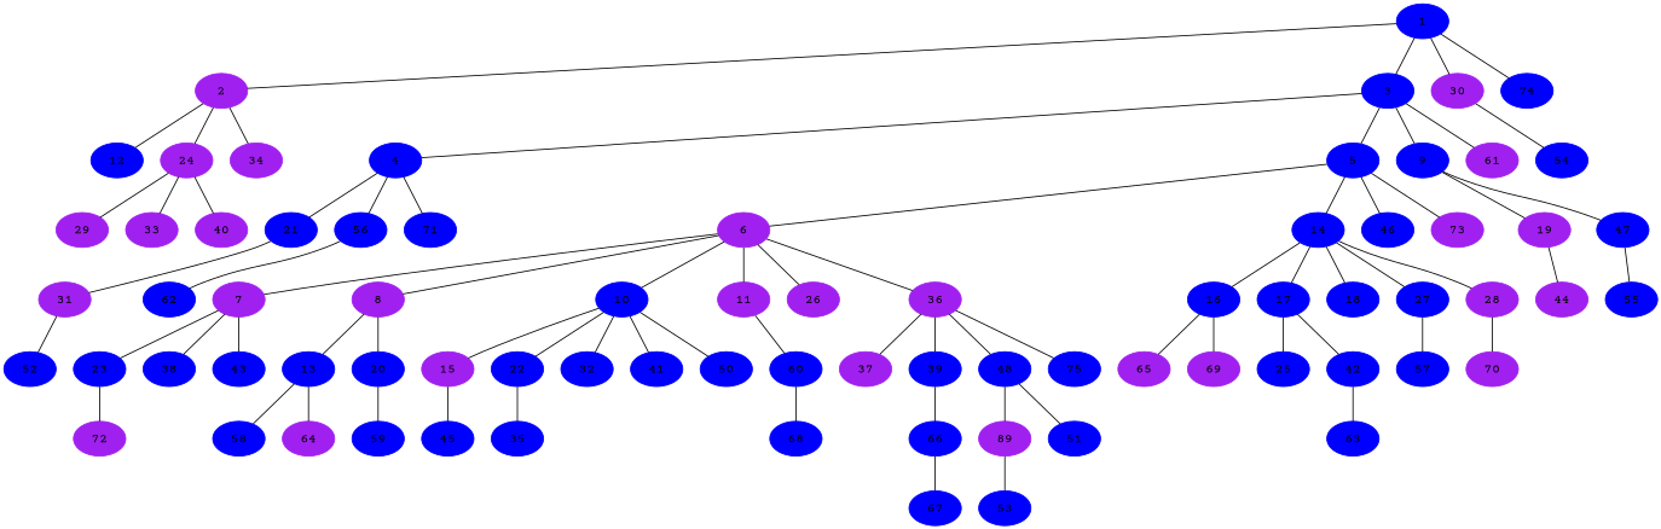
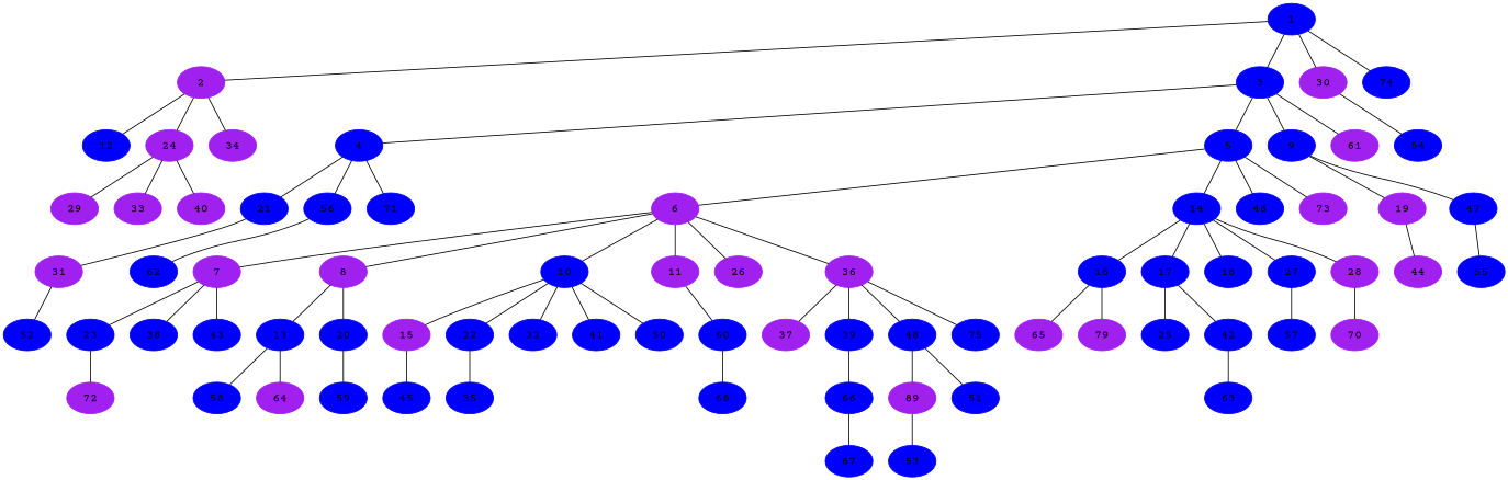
  graph {
    fontname="Courier Prime"
    node [color=blue fontname="Courier Prime" style=filled]
    edge [fontname="Courier Prime"]
    2 [color=purple]
    1
    3
    30 [color=purple]
    74
    12
    24 [color=purple]
    34 [color=purple]
    4
    5
    9
    61 [color=purple]
    54
    29 [color=purple]
    33 [color=purple]
    40 [color=purple]
    21
    56
    71
    6 [color=purple]
    14
    46
    73 [color=purple]
    19 [color=purple]
    47
    31 [color=purple]
    62
    7 [color=purple]
    8 [color=purple]
    10
    11 [color=purple]
    26 [color=purple]
    36 [color=purple]
    16
    17
    18
    27
    28 [color=purple]
    23
    38
    43
    13
    20
    15 [color=purple]
    22
    32
    41
    50
    60
    37 [color=purple]
    39
    48
    75
    72 [color=purple]
    58
    64 [color=purple]
    59
    44 [color=purple]
    55
    45
    35
    68
    65 [color=purple]
-   69 [color=purple]
+   69 [color=purple label=79]
    25
    42
    57
    70 [color=purple]
    63
    52
    66
    n72 [color=purple label=89]
    51
    67
    53
    2 -- 12
    2 -- 24
    2 -- 34
    1 -- 2
    1 -- 3
    1 -- 30
    1 -- 74
    3 -- 4
    3 -- 5
    3 -- 9
    3 -- 61
    30 -- 54
    24 -- 29
    24 -- 33
    24 -- 40
    4 -- 21
    4 -- 56
    4 -- 71
    5 -- 6
    5 -- 14
    5 -- 46
    5 -- 73
    9 -- 19
    9 -- 47
    21 -- 31
    56 -- 62
    6 -- 7
    6 -- 8
    6 -- 10
    6 -- 11
    6 -- 26
    6 -- 36
    14 -- 16
    14 -- 17
    14 -- 18
    14 -- 27
    14 -- 28
    19 -- 44
    47 -- 55
    31 -- 52
    7 -- 23
    7 -- 38
    7 -- 43
    8 -- 13
    8 -- 20
    10 -- 15
    10 -- 22
    10 -- 32
    10 -- 41
    10 -- 50
    11 -- 60
    36 -- 37
    36 -- 39
    36 -- 48
    36 -- 75
    16 -- 65
    16 -- 69
    17 -- 25
    17 -- 42
    27 -- 57
    28 -- 70
    23 -- 72
    13 -- 58
    13 -- 64
    20 -- 59
    15 -- 45
    22 -- 35
    60 -- 68
    39 -- 66
    48 -- n72
    48 -- 51
    42 -- 63
    66 -- 67
    n72 -- 53
  }
